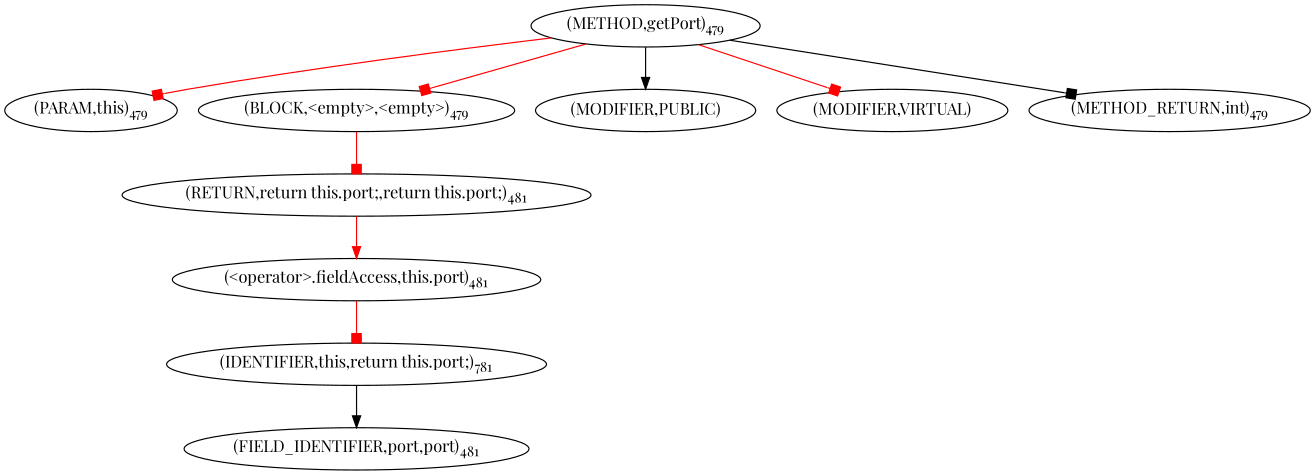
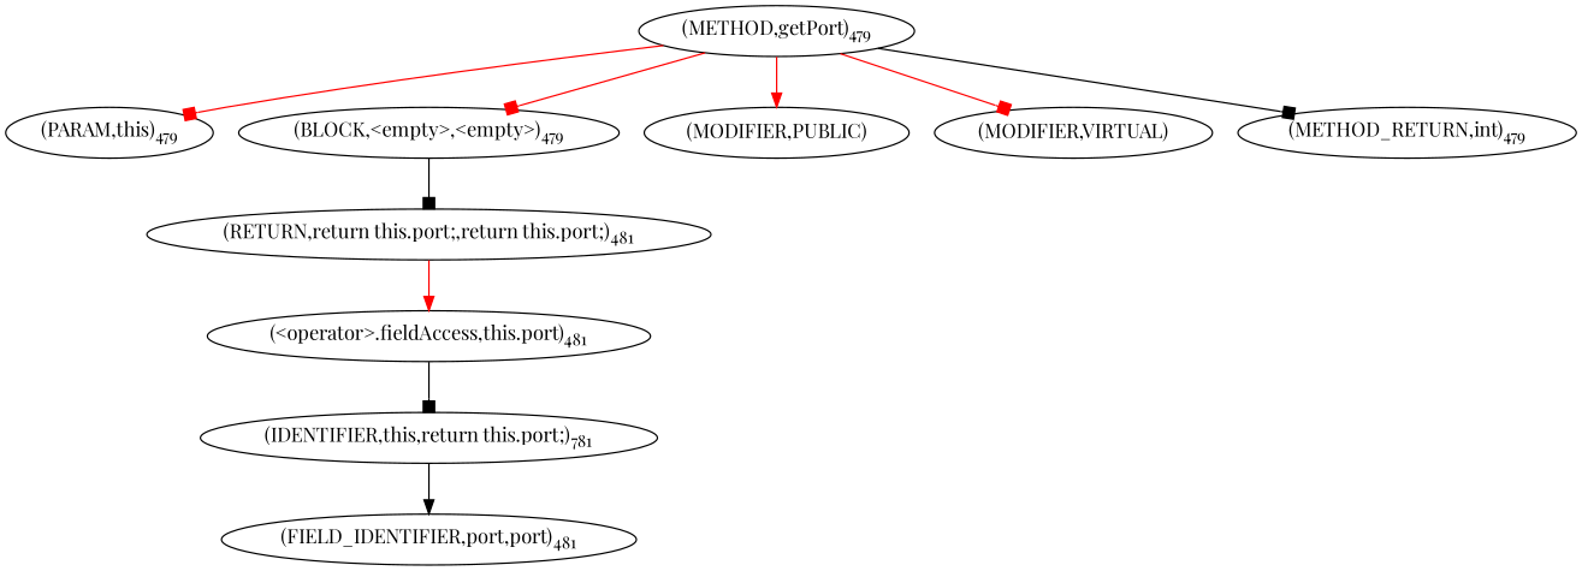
  digraph {
    fontname="Playfair Display"
    node [fontname="Playfair Display"]
    edge [arrowhead=box color=red fontname="Playfair Display"]
    n1 [label=<(METHOD,getPort)<SUB>479</SUB>>]
    n2 [label=<(PARAM,this)<SUB>479</SUB>>]
    n3 [label=<(BLOCK,&lt;empty&gt;,&lt;empty&gt;)<SUB>479</SUB>>]
    n4 [label=<(MODIFIER,PUBLIC)>]
    n5 [label=<(MODIFIER,VIRTUAL)>]
    n6 [label=<(METHOD_RETURN,int)<SUB>479</SUB>>]
    n7 [label=<(RETURN,return this.port;,return this.port;)<SUB>481</SUB>>]
    n8 [label=<(&lt;operator&gt;.fieldAccess,this.port)<SUB>481</SUB>>]
    n9 [label=<(IDENTIFIER,this,return this.port;)<SUB>781</SUB>>]
    n10 [label=<(FIELD_IDENTIFIER,port,port)<SUB>481</SUB>>]
    n1 -> n2
    n1 -> n3
-   n1 -> n4 [arrowhead=normal color=black]
+   n1 -> n4 [arrowhead=normal]
    n1 -> n5
    n1 -> n6 [color=black]
-   n3 -> n7
+   n3 -> n7 [color=black]
    n7 -> n8 [arrowhead=normal]
-   n8 -> n9
+   n8 -> n9 [color=black]
    n9 -> n10 [arrowhead=normal color=black]
  }
